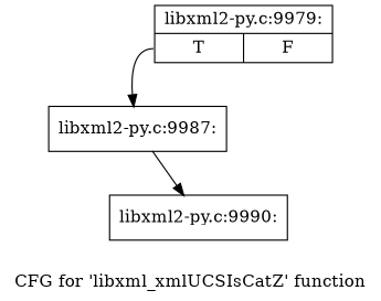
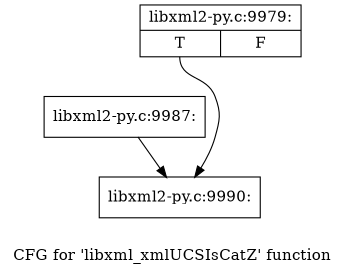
  digraph {
    label="CFG for 'libxml_xmlUCSIsCatZ' function"
    node [shape=record]
    n1 [label="{libxml2-py.c:9979:|{<s0>T|<s1>F}}"]
    n2 [label="{libxml2-py.c:9987:}"]
    n3 [label="{libxml2-py.c:9990:}"]
-   n1 -> n2 [tailport=s0]
+   n1 -> n3 [tailport=s0]
    n2 -> n3
  }
